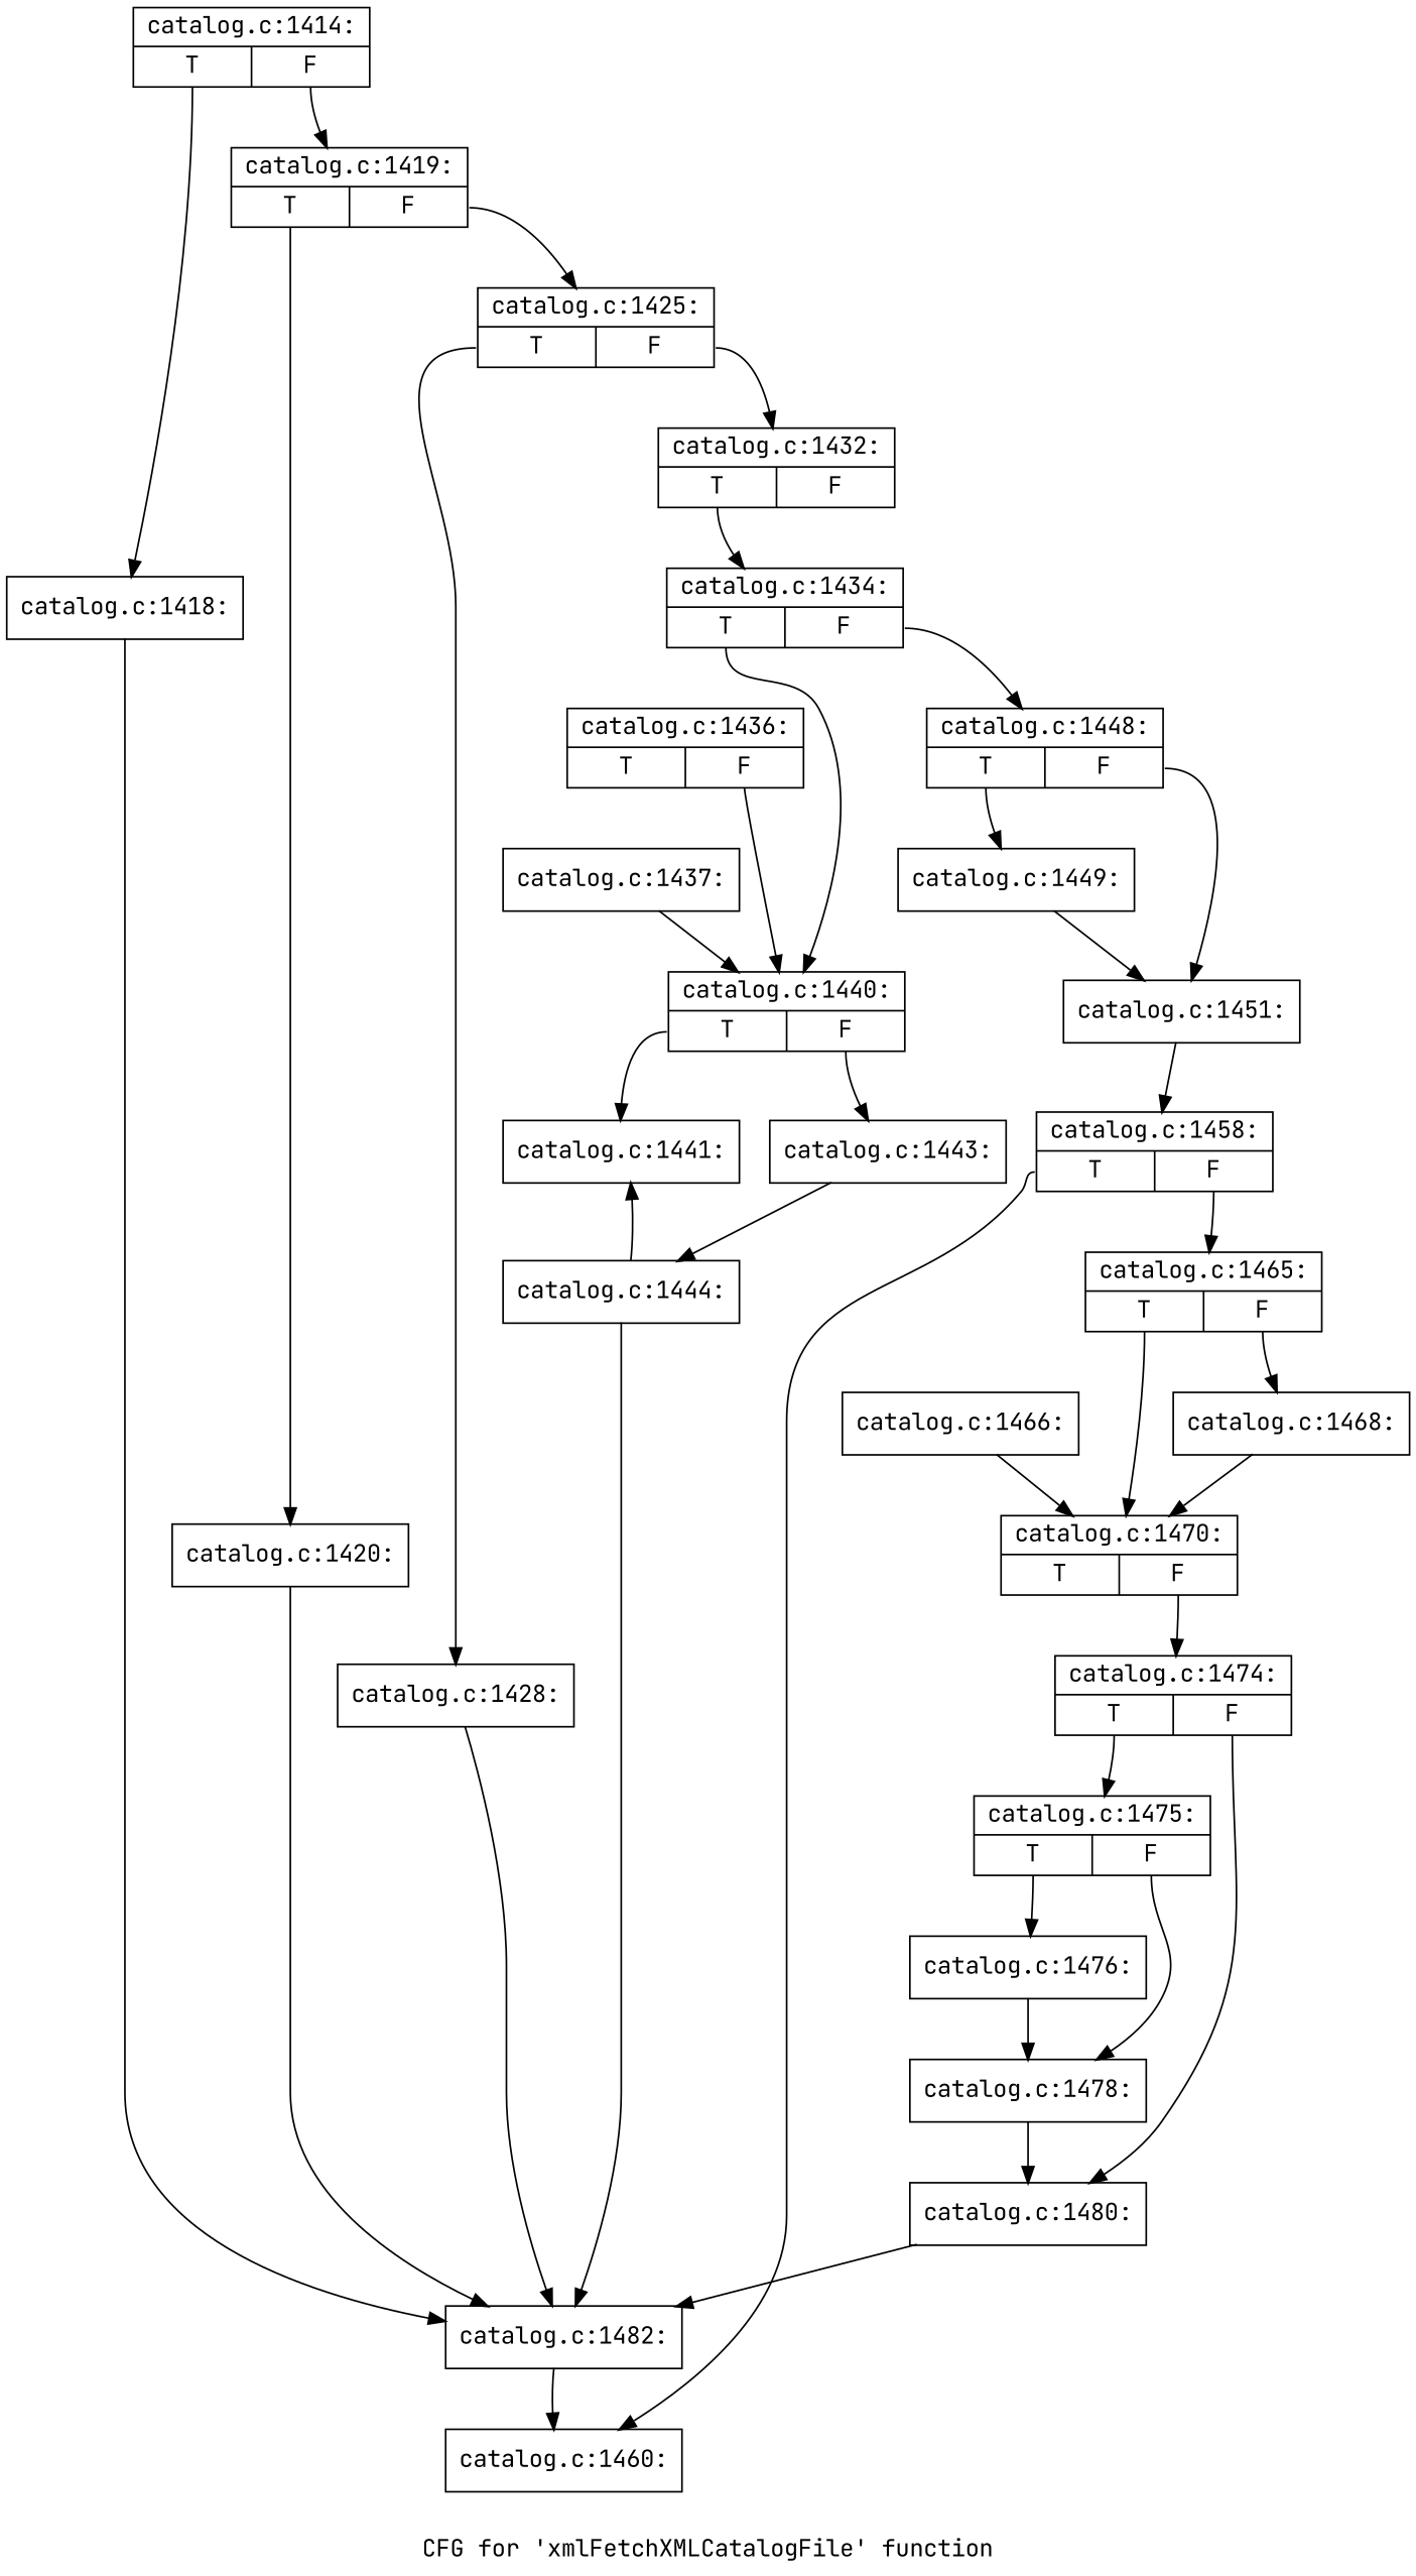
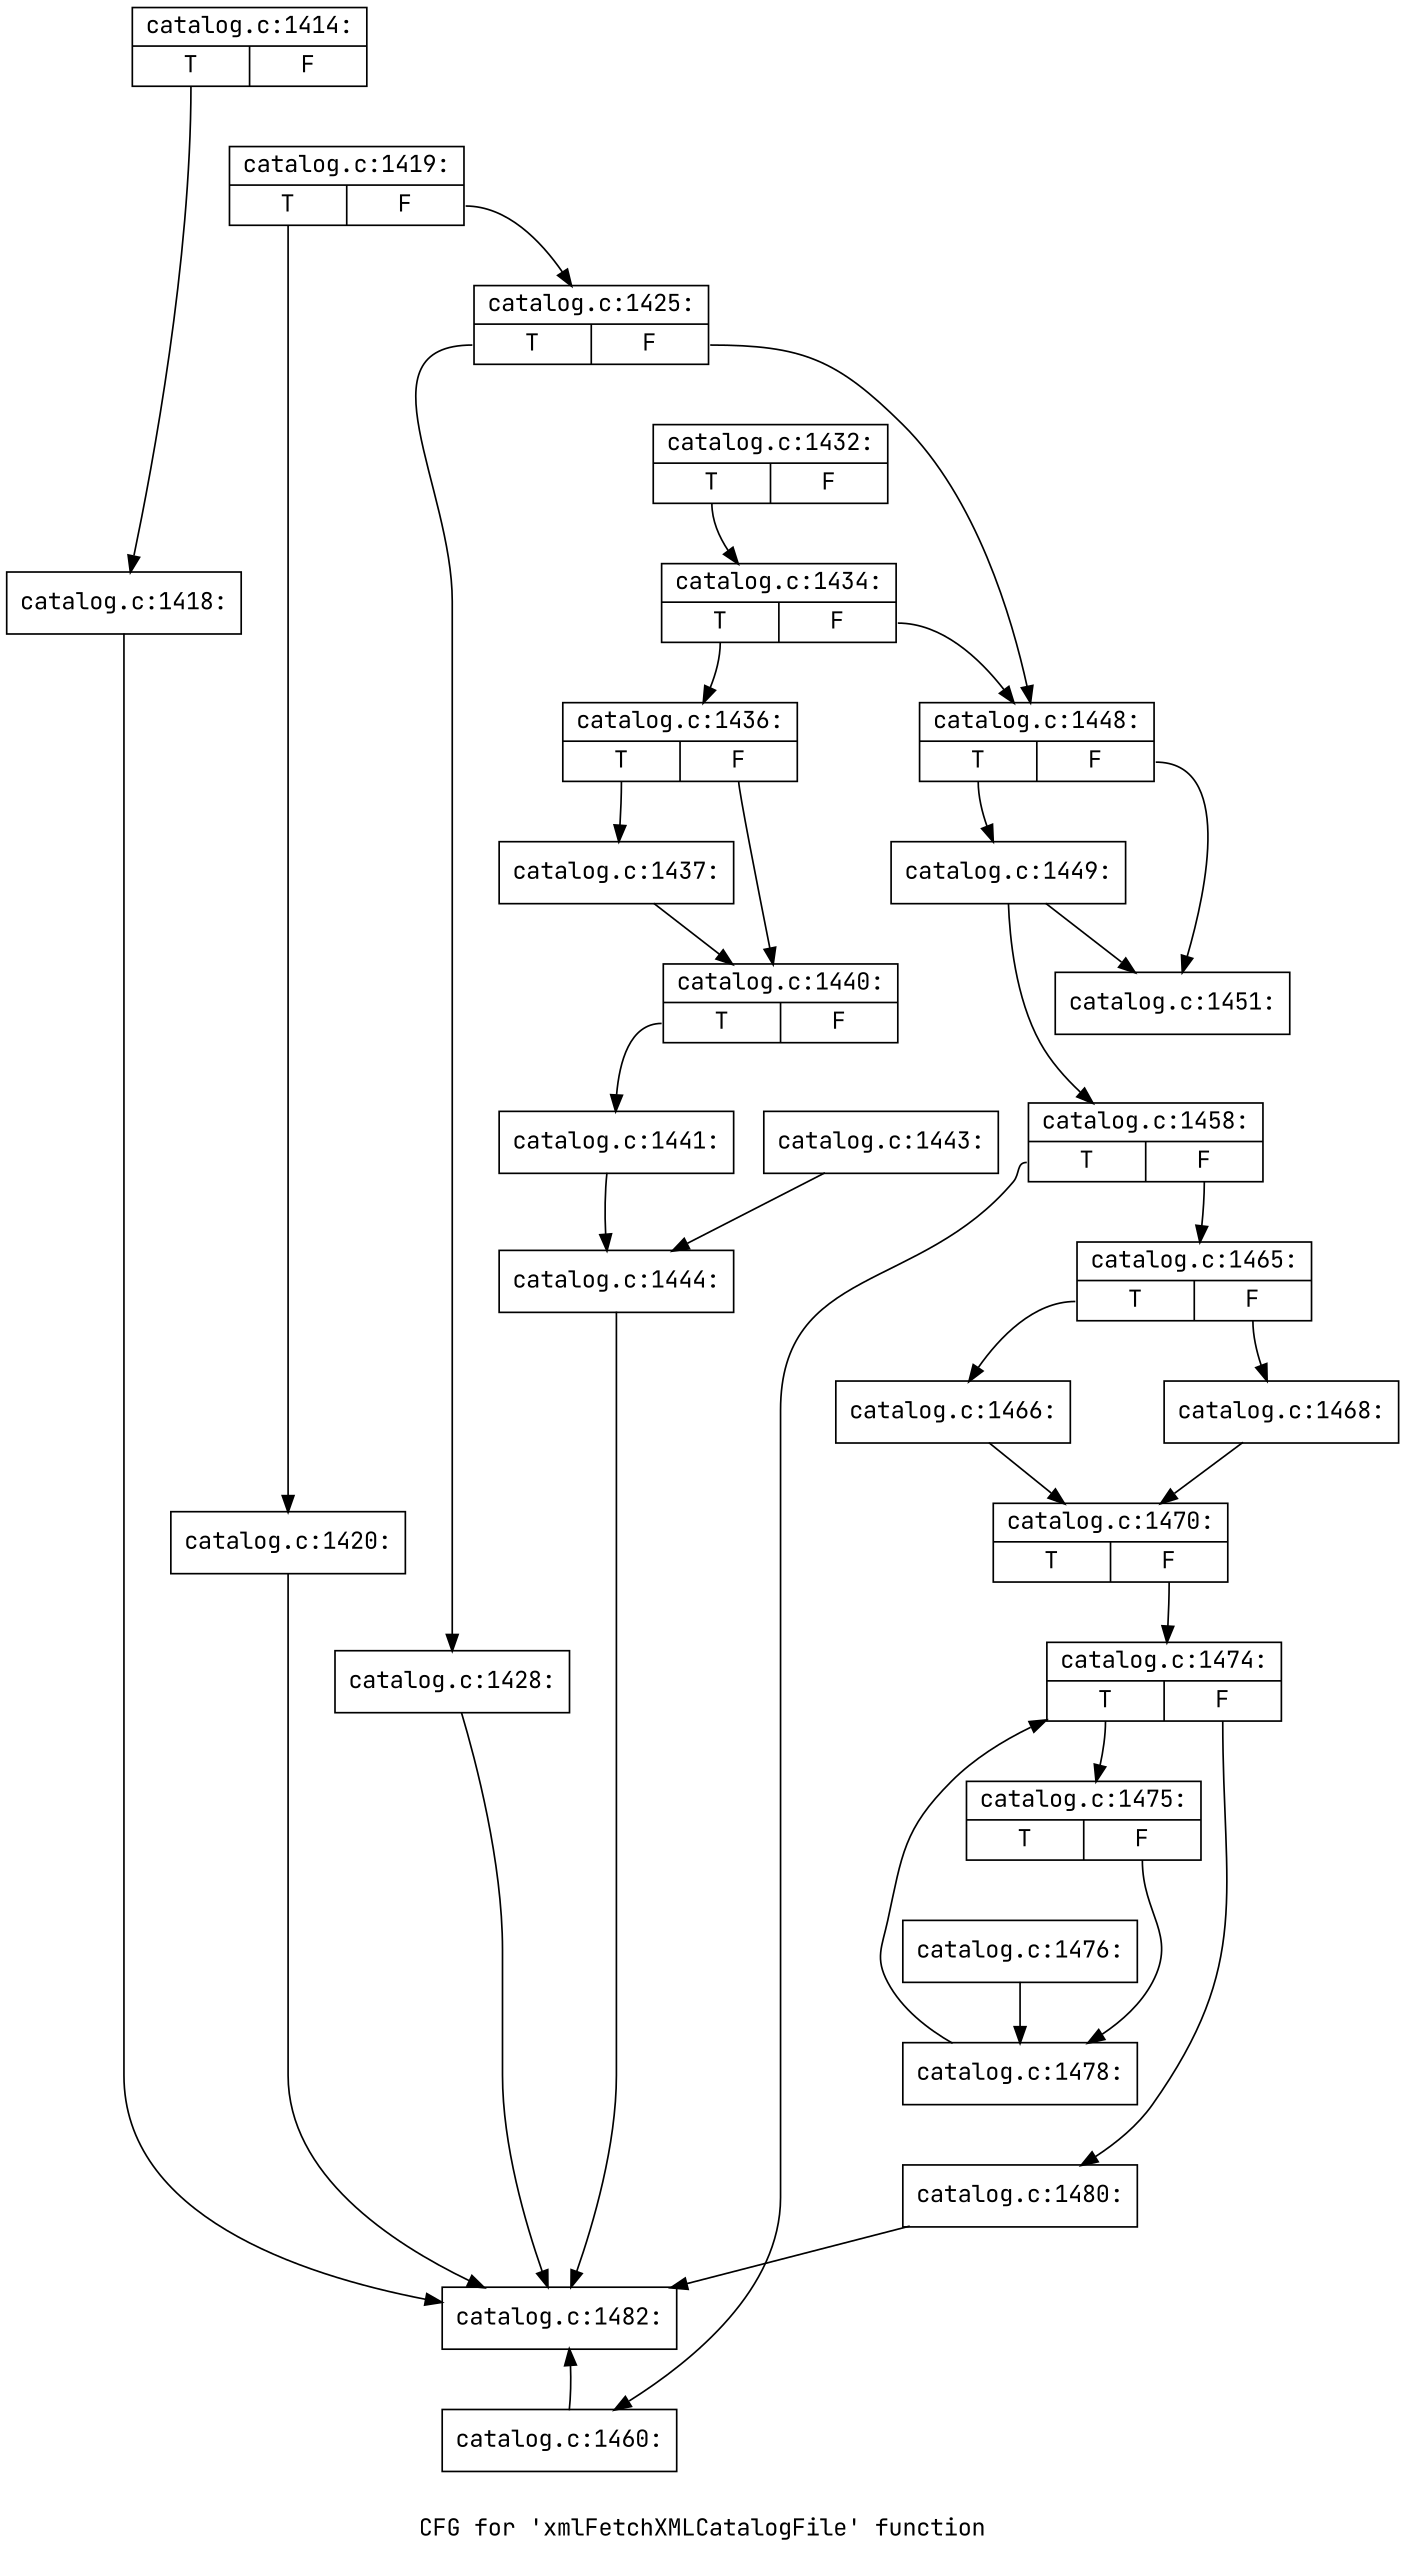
  digraph {
    fontname="JetBrains Mono"
    label="CFG for 'xmlFetchXMLCatalogFile' function"
    node [fontname="JetBrains Mono" shape=record]
    edge [fontname="JetBrains Mono"]
    n1 [label="{catalog.c:1414:|{<s0>T|<s1>F}}"]
    n2 [label="{catalog.c:1418:}"]
    n3 [label="{catalog.c:1419:|{<s0>T|<s1>F}}"]
    n4 [label="{catalog.c:1482:}"]
    n5 [label="{catalog.c:1420:}"]
    n6 [label="{catalog.c:1425:|{<s0>T|<s1>F}}"]
    n7 [label="{catalog.c:1428:}"]
    n8 [label="{catalog.c:1432:|{<s0>T|<s1>F}}"]
    n9 [label="{catalog.c:1434:|{<s0>T|<s1>F}}"]
    n10 [label="{catalog.c:1436:|{<s0>T|<s1>F}}"]
    n11 [label="{catalog.c:1448:|{<s0>T|<s1>F}}"]
    n12 [label="{catalog.c:1458:|{<s0>T|<s1>F}}"]
    n13 [label="{catalog.c:1460:}"]
    n14 [label="{catalog.c:1465:|{<s0>T|<s1>F}}"]
    n15 [label="{catalog.c:1437:}"]
    n16 [label="{catalog.c:1440:|{<s0>T|<s1>F}}"]
    n17 [label="{catalog.c:1449:}"]
    n18 [label="{catalog.c:1451:}"]
    n19 [label="{catalog.c:1466:}"]
    n20 [label="{catalog.c:1468:}"]
    n21 [label="{catalog.c:1441:}"]
    n22 [label="{catalog.c:1443:}"]
    n23 [label="{catalog.c:1444:}"]
    n24 [label="{catalog.c:1470:|{<s0>T|<s1>F}}"]
    n25 [label="{catalog.c:1474:|{<s0>T|<s1>F}}"]
    n26 [label="{catalog.c:1475:|{<s0>T|<s1>F}}"]
    n27 [label="{catalog.c:1480:}"]
    n28 [label="{catalog.c:1476:}"]
    n29 [label="{catalog.c:1478:}"]
    n1 -> n2 [tailport=s0]
-   n1 -> n3 [tailport=s1]
    n2 -> n4
    n3 -> n5 [tailport=s0]
    n3 -> n6 [tailport=s1]
    n5 -> n4
    n6 -> n7 [tailport=s0]
-   n6 -> n8 [tailport=s1]
+   n6 -> n11 [tailport=s1]
    n7 -> n4
    n8 -> n9 [tailport=s0]
-   n9 -> n16 [tailport=s0]
+   n9 -> n10 [tailport=s0]
    n9 -> n11 [tailport=s1]
+   n10 -> n15 [tailport=s0]
    n10 -> n16 [tailport=s1]
    n11 -> n17 [tailport=s0]
    n11 -> n18 [tailport=s1]
    n12 -> n13 [tailport=s0]
    n12 -> n14 [tailport=s1]
-   n4 -> n13
-   n14 -> n24 [tailport=s0]
+   n13 -> n4
+   n14 -> n19 [tailport=s0]
    n14 -> n20 [tailport=s1]
    n15 -> n16
    n16 -> n21 [tailport=s0]
-   n16 -> n22 [tailport=s1]
    n17 -> n18
-   n18 -> n12
+   n17 -> n12
    n19 -> n24
    n20 -> n24
-   n23 -> n21
+   n21 -> n23
    n22 -> n23
    n23 -> n4
    n24 -> n25 [tailport=s1]
    n25 -> n26 [tailport=s0]
    n25 -> n27 [tailport=s1]
-   n26 -> n28 [tailport=s0]
    n26 -> n29 [tailport=s1]
    n27 -> n4
    n28 -> n29
-   n29 -> n27
+   n29 -> n25
  }
